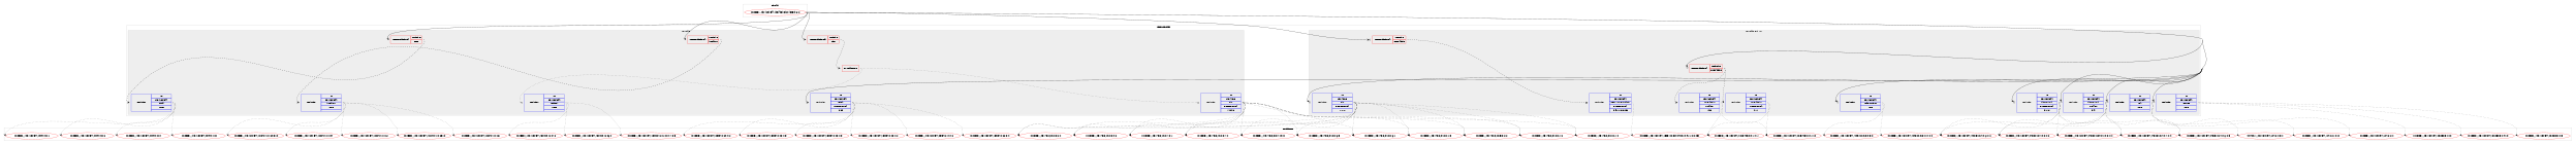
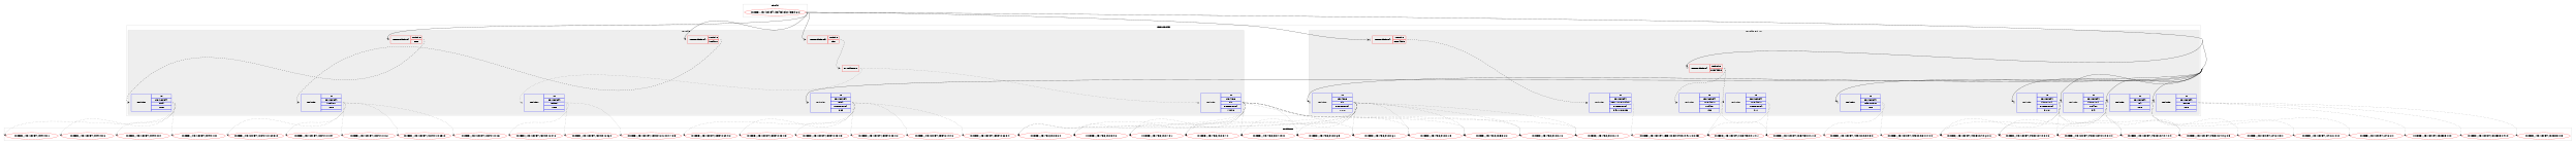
  digraph {
    compound=true
    concentrate=true
    fontname="DejaVu Sans Mono"
    fontsize=10
    newrank=true
    rankdir=TB
    ranksep=1.5
    node [color=red fontname="DejaVu Sans Mono" fontsize=10]
    edge [arrowhead=vee fontname="DejaVu Sans Mono" headport=w style=dotted tailport=e weight=100]
    n1 [label="portage://dev-haskell/highlighting-kate-0.6.2" width=4]
    n2 [color=blue label=<<TABLE BORDER="0" CELLBORDER="1" CELLSPACING="0" CELLPADDING="4" WIDTH="220"><TR><TD ROWSPAN="6" CELLPADDING="30">pack_dep</TD></TR><TR><TD WIDTH="110">no</TD></TR><TR><TD>dev-haskell</TD></TR><TR><TD>haddock</TD></TR><TR><TD>none</TD></TR><TR><TD></TD></TR></TABLE>> shape=none]
    n3 [color=blue label=<<TABLE BORDER="0" CELLBORDER="1" CELLSPACING="0" CELLPADDING="4" WIDTH="220"><TR><TD ROWSPAN="6" CELLPADDING="30">pack_dep</TD></TR><TR><TD WIDTH="110">no</TD></TR><TR><TD>dev-lang</TD></TR><TR><TD>ghc</TD></TR><TR><TD>greaterequal</TD></TR><TR><TD>7.10.2</TD></TR></TABLE>> shape=none]
    n4 [label=<<TABLE BORDER="0" CELLBORDER="1" CELLSPACING="0" CELLPADDING="4"><TR><TD CELLPADDING="10">any_of_group</TD></TR></TABLE>> shape=none]
    n5 [label=<<TABLE BORDER="0" CELLBORDER="1" CELLSPACING="0" CELLPADDING="4"><TR><TD ROWSPAN="3" CELLPADDING="10">use_conditional</TD></TR><TR><TD>positive</TD></TR><TR><TD>doc</TD></TR></TABLE>> shape=none]
    n6 [color=blue label=<<TABLE BORDER="0" CELLBORDER="1" CELLSPACING="0" CELLPADDING="4" WIDTH="220"><TR><TD ROWSPAN="6" CELLPADDING="30">pack_dep</TD></TR><TR><TD WIDTH="110">no</TD></TR><TR><TD>dev-haskell</TD></TR><TR><TD>hscolour</TD></TR><TR><TD>none</TD></TR><TR><TD></TD></TR></TABLE>> shape=none]
    n7 [label=<<TABLE BORDER="0" CELLBORDER="1" CELLSPACING="0" CELLPADDING="4"><TR><TD ROWSPAN="3" CELLPADDING="10">use_conditional</TD></TR><TR><TD>positive</TD></TR><TR><TD>hscolour</TD></TR></TABLE>> shape=none]
    n8 [color=blue label=<<TABLE BORDER="0" CELLBORDER="1" CELLSPACING="0" CELLPADDING="4" WIDTH="220"><TR><TD ROWSPAN="6" CELLPADDING="30">pack_dep</TD></TR><TR><TD WIDTH="110">no</TD></TR><TR><TD>dev-haskell</TD></TR><TR><TD>diff</TD></TR><TR><TD>none</TD></TR><TR><TD></TD></TR></TABLE>> shape=none]
    n9 [label=<<TABLE BORDER="0" CELLBORDER="1" CELLSPACING="0" CELLPADDING="4"><TR><TD ROWSPAN="3" CELLPADDING="10">use_conditional</TD></TR><TR><TD>positive</TD></TR><TR><TD>test</TD></TR></TABLE>> shape=none]
    n10 [color=blue label=<<TABLE BORDER="0" CELLBORDER="1" CELLSPACING="0" CELLPADDING="4" WIDTH="220"><TR><TD ROWSPAN="6" CELLPADDING="30">pack_dep</TD></TR><TR><TD WIDTH="110">no</TD></TR><TR><TD>dev-haskell</TD></TR><TR><TD>cabal</TD></TR><TR><TD>greaterequal</TD></TR><TR><TD>1.10</TD></TR></TABLE>> shape=none]
    n11 [color=blue label=<<TABLE BORDER="0" CELLBORDER="1" CELLSPACING="0" CELLPADDING="4" WIDTH="220"><TR><TD ROWSPAN="6" CELLPADDING="30">pack_dep</TD></TR><TR><TD WIDTH="110">no</TD></TR><TR><TD>dev-haskell</TD></TR><TR><TD>regex-pcre-builtin</TD></TR><TR><TD>greaterequal</TD></TR><TR><TD>0.94.4.8.8.35</TD></TR></TABLE>> shape=none]
    n12 [label=<<TABLE BORDER="0" CELLBORDER="1" CELLSPACING="0" CELLPADDING="4"><TR><TD ROWSPAN="3" CELLPADDING="10">use_conditional</TD></TR><TR><TD>negative</TD></TR><TR><TD>pcre-light</TD></TR></TABLE>> shape=none]
    n13 [color=blue label=<<TABLE BORDER="0" CELLBORDER="1" CELLSPACING="0" CELLPADDING="4" WIDTH="220"><TR><TD ROWSPAN="6" CELLPADDING="30">pack_dep</TD></TR><TR><TD WIDTH="110">no</TD></TR><TR><TD>dev-haskell</TD></TR><TR><TD>pcre-light</TD></TR><TR><TD>greaterequal</TD></TR><TR><TD>0.4</TD></TR></TABLE>> shape=none]
    n14 [color=blue label=<<TABLE BORDER="0" CELLBORDER="1" CELLSPACING="0" CELLPADDING="4" WIDTH="220"><TR><TD ROWSPAN="6" CELLPADDING="30">pack_dep</TD></TR><TR><TD WIDTH="110">no</TD></TR><TR><TD>dev-haskell</TD></TR><TR><TD>pcre-light</TD></TR><TR><TD>smaller</TD></TR><TR><TD>0.5</TD></TR></TABLE>> shape=none]
    n15 [label=<<TABLE BORDER="0" CELLBORDER="1" CELLSPACING="0" CELLPADDING="4"><TR><TD ROWSPAN="3" CELLPADDING="10">use_conditional</TD></TR><TR><TD>positive</TD></TR><TR><TD>pcre-light</TD></TR></TABLE>> shape=none]
    n16 [color=blue label=<<TABLE BORDER="0" CELLBORDER="1" CELLSPACING="0" CELLPADDING="4" WIDTH="220"><TR><TD ROWSPAN="6" CELLPADDING="30">pack_dep</TD></TR><TR><TD WIDTH="110">no</TD></TR><TR><TD>dev-haskell</TD></TR><TR><TD>blaze-html</TD></TR><TR><TD>greaterequal</TD></TR><TR><TD>0.4.2</TD></TR></TABLE>> shape=none]
    n17 [color=blue label=<<TABLE BORDER="0" CELLBORDER="1" CELLSPACING="0" CELLPADDING="4" WIDTH="220"><TR><TD ROWSPAN="6" CELLPADDING="30">pack_dep</TD></TR><TR><TD WIDTH="110">no</TD></TR><TR><TD>dev-haskell</TD></TR><TR><TD>blaze-html</TD></TR><TR><TD>smaller</TD></TR><TR><TD>0.9</TD></TR></TABLE>> shape=none]
    n18 [color=blue label=<<TABLE BORDER="0" CELLBORDER="1" CELLSPACING="0" CELLPADDING="4" WIDTH="220"><TR><TD ROWSPAN="6" CELLPADDING="30">pack_dep</TD></TR><TR><TD WIDTH="110">no</TD></TR><TR><TD>dev-haskell</TD></TR><TR><TD>mtl</TD></TR><TR><TD>none</TD></TR><TR><TD></TD></TR></TABLE>> shape=none]
    n19 [color=blue label=<<TABLE BORDER="0" CELLBORDER="1" CELLSPACING="0" CELLPADDING="4" WIDTH="220"><TR><TD ROWSPAN="6" CELLPADDING="30">pack_dep</TD></TR><TR><TD WIDTH="110">no</TD></TR><TR><TD>dev-haskell</TD></TR><TR><TD>parsec</TD></TR><TR><TD>none</TD></TR><TR><TD></TD></TR></TABLE>> shape=none]
    n20 [color=blue label=<<TABLE BORDER="0" CELLBORDER="1" CELLSPACING="0" CELLPADDING="4" WIDTH="220"><TR><TD ROWSPAN="6" CELLPADDING="30">pack_dep</TD></TR><TR><TD WIDTH="110">no</TD></TR><TR><TD>dev-haskell</TD></TR><TR><TD>utf8-string</TD></TR><TR><TD>none</TD></TR><TR><TD></TD></TR></TABLE>> shape=none]
    n21 [color=blue label=<<TABLE BORDER="0" CELLBORDER="1" CELLSPACING="0" CELLPADDING="4" WIDTH="220"><TR><TD ROWSPAN="6" CELLPADDING="30">pack_dep</TD></TR><TR><TD WIDTH="110">no</TD></TR><TR><TD>dev-lang</TD></TR><TR><TD>ghc</TD></TR><TR><TD>greaterequal</TD></TR><TR><TD>7.4.1</TD></TR></TABLE>> shape=none]
    n22 [label="portage://dev-haskell/haddock-2.14.3.0.7.8.3" width=4]
    n23 [label="portage://dev-haskell/haddock-2.16.1" width=4]
    n24 [label="portage://dev-haskell/haddock-2.17.2" width=4]
    n25 [label="portage://dev-lang/ghc-7.10.3" width=4]
    n26 [label="portage://dev-lang/ghc-7.8.4" width=4]
    n27 [label="portage://dev-lang/ghc-8.0.2" width=4]
    n28 [label="portage://dev-lang/ghc-8.2.1" width=4]
    n29 [label="portage://dev-lang/pcre-8.2.2" width=4]
    n30 [label="portage://dev-lang/ghc-8.4.1" width=4]
    n31 [label="portage://dev-lang/ghc-8.4.2" width=4]
    n32 [label="portage://dev-lang/ghc-8.4.3" width=4]
    n33 [label="portage://dev-lang/ghc-8.6.4" width=4]
    n34 [label="portage://dev-lang/ghc-8.6.5" width=4]
    n35 [label="portage://dev-lang/ghc-8.7.1" width=4]
    n36 [label="portage://dev-haskell/hscolour-1.19" width=4]
    n37 [label="portage://dev-haskell/hscolour-1.20.3-r1" width=4]
    n38 [label="portage://dev-haskell/hscolour-1.22" width=4]
    n39 [label="portage://dev-haskell/hscolour-1.23-r1" width=4]
    n40 [label="portage://dev-haskell/hscolour-1.24" width=4]
    n41 [label="portage://dev-haskell/diff-0.1.3" width=4]
    n42 [label="portage://dev-haskell/diff-0.3.0" width=4]
    n43 [label="portage://dev-haskell/diff-0.3.2" width=4]
    n44 [label="portage://dev-haskell/diff-0.3.4" width=4]
    n45 [label="portage://dev-haskell/cabal-1.18.1.2" width=4]
    n46 [label="portage://dev-haskell/cabal-1.18.1.3" width=4]
    n47 [label="portage://dev-haskell/cabal-1.18.1.5" width=4]
    n48 [label="portage://dev-haskell/cabal-1.20.0.2" width=4]
    n49 [label="portage://dev-haskell/cabal-1.22.8.0" width=4]
    n50 [label="portage://dev-haskell/cabal-2.0.0.2" width=4]
    n51 [label="portage://dev-haskell/regex-pcre-builtin-0.94.4.8.8.35" width=4]
    n52 [label="portage://dev-haskell/pcre-light-0.4-r1" width=4]
    n53 [label="portage://dev-haskell/pcre-light-0.4.0.4" width=4]
    n54 [label="portage://dev-haskell/blaze-html-0.6.1.2" width=4]
    n55 [label="portage://dev-haskell/blaze-html-0.6.1.3" width=4]
    n56 [label="portage://dev-haskell/blaze-html-0.7.1.0" width=4]
    n57 [label="portage://dev-haskell/blaze-hscolour-0.8.1.1" width=4]
    n58 [label="portage://dev-haskell/blaze-html-0.8.1.2" width=4]
-   n59 [label="builtin://dev-haskell/mtl-2.1.3.1" width=4]
+   n59 [label="portage://dev-haskell/mtl-2.1.3.1" width=4]
    n60 [label="portage://dev-haskell/mtl-2.2.1" width=4]
    n61 [label="portage://dev-haskell/mtl-2.2.1-r1" width=4]
    n62 [label="portage://dev-haskell/parsec-3.1.11" width=4]
    n63 [label="portage://dev-haskell/parsec-3.1.5" width=4]
    n64 [label="portage://dev-haskell/parsec-3.1.9-r1" width=4]
    n65 [label="portage://dev-haskell/utf8-string-0.3.8" width=4]
    n66 [label="portage://dev-haskell/utf8-string-1.0.1.1" width=4]
    subgraph cluster_1 {
      color=gray
      label=<<i>ebuild</i>>
      rank=same
      n1
    }
    subgraph cluster_2 {
      color=gray
      label=<<i>dependencies</i>>
      subgraph cluster_3 {
        color=gray
        fillcolor="#eeeeee"
        label=<<i>compile</i>>
        style=filled
        subgraph sub_4 {
          color=gray
          fillcolor="#eeeeee"
          label=<<i>compile</i>>
          style=filled
          n5
          subgraph sub_5 {
            color=gray
            fillcolor="#eeeeee"
            label=<<i>compile</i>>
            style=filled
            n4
            subgraph sub_6 {
              color=gray
              fillcolor="#eeeeee"
              label=<<i>compile</i>>
              style=filled
              n2
            }
            subgraph sub_7 {
              color=gray
              fillcolor="#eeeeee"
              label=<<i>compile</i>>
              style=filled
              n3
            }
          }
        }
        subgraph sub_8 {
          color=gray
          fillcolor="#eeeeee"
          label=<<i>compile</i>>
          style=filled
          n7
          subgraph sub_9 {
            color=gray
            fillcolor="#eeeeee"
            label=<<i>compile</i>>
            style=filled
            n6
          }
        }
        subgraph sub_10 {
          color=gray
          fillcolor="#eeeeee"
          label=<<i>compile</i>>
          style=filled
          n9
          subgraph sub_11 {
            color=gray
            fillcolor="#eeeeee"
            label=<<i>compile</i>>
            style=filled
            n8
          }
        }
        subgraph sub_12 {
          color=gray
          fillcolor="#eeeeee"
          label=<<i>compile</i>>
          style=filled
          n10
        }
      }
      subgraph cluster_13 {
        color=gray
        fillcolor="#eeeeee"
        label=<<i>compile and run</i>>
        style=filled
        subgraph sub_14 {
          color=gray
          fillcolor="#eeeeee"
          label=<<i>compile and run</i>>
          style=filled
          n12
          subgraph sub_15 {
            color=gray
            fillcolor="#eeeeee"
            label=<<i>compile and run</i>>
            style=filled
            n11
          }
        }
        subgraph sub_16 {
          color=gray
          fillcolor="#eeeeee"
          label=<<i>compile and run</i>>
          style=filled
          n15
          subgraph sub_17 {
            color=gray
            fillcolor="#eeeeee"
            label=<<i>compile and run</i>>
            style=filled
            n13
          }
          subgraph sub_18 {
            color=gray
            fillcolor="#eeeeee"
            label=<<i>compile and run</i>>
            style=filled
            n14
          }
        }
        subgraph sub_19 {
          color=gray
          fillcolor="#eeeeee"
          label=<<i>compile and run</i>>
          style=filled
          n16
        }
        subgraph sub_20 {
          color=gray
          fillcolor="#eeeeee"
          label=<<i>compile and run</i>>
          style=filled
          n17
        }
        subgraph sub_21 {
          color=gray
          fillcolor="#eeeeee"
          label=<<i>compile and run</i>>
          style=filled
          n18
        }
        subgraph sub_22 {
          color=gray
          fillcolor="#eeeeee"
          label=<<i>compile and run</i>>
          style=filled
          n19
        }
        subgraph sub_23 {
          color=gray
          fillcolor="#eeeeee"
          label=<<i>compile and run</i>>
          style=filled
          n20
        }
        subgraph sub_24 {
          color=gray
          fillcolor="#eeeeee"
          label=<<i>compile and run</i>>
          style=filled
          n21
        }
      }
      subgraph cluster_25 {
        color=gray
        fillcolor="#eeeeee"
        label=<<i>run</i>>
        style=filled
      }
    }
    subgraph cluster_26 {
      color=gray
      label=<<i>candidates</i>>
      rank=same
      subgraph sub_27 {
        color=black
        label=<<i>candidates</i>>
        nodesep=1
        rank=same
        n22
        n23
        n24
      }
      subgraph sub_28 {
        color=black
        label=<<i>candidates</i>>
        nodesep=1
        rank=same
        n25
        n26
        n27
        n28
        n29
        n30
        n31
        n32
        n33
        n34
        n35
      }
      subgraph sub_29 {
        color=black
        label=<<i>candidates</i>>
        nodesep=1
        rank=same
        n36
        n37
        n38
        n39
        n40
      }
      subgraph sub_30 {
        color=black
        label=<<i>candidates</i>>
        nodesep=1
        rank=same
        n41
        n42
        n43
        n44
      }
      subgraph sub_31 {
        color=black
        label=<<i>candidates</i>>
        nodesep=1
        rank=same
        n45
        n46
        n47
        n48
        n49
        n50
      }
      subgraph sub_32 {
        color=black
        label=<<i>candidates</i>>
        nodesep=1
        rank=same
        n51
      }
      subgraph sub_33 {
        color=black
        label=<<i>candidates</i>>
        nodesep=1
        rank=same
        n52
        n53
      }
      subgraph sub_34 {
        color=black
        label=<<i>candidates</i>>
        nodesep=1
        rank=same
        n52
        n53
      }
      subgraph sub_35 {
        color=black
        label=<<i>candidates</i>>
        nodesep=1
        rank=same
        n54
        n55
        n56
        n57
        n58
      }
      subgraph sub_36 {
        color=black
        label=<<i>candidates</i>>
        nodesep=1
        rank=same
        n54
        n55
        n56
        n57
        n58
      }
      subgraph sub_37 {
        color=black
        label=<<i>candidates</i>>
        nodesep=1
        rank=same
        n59
        n60
        n61
      }
      subgraph sub_38 {
        color=black
        label=<<i>candidates</i>>
        nodesep=1
        rank=same
        n62
        n63
        n64
      }
      subgraph sub_39 {
        color=black
        label=<<i>candidates</i>>
        nodesep=1
        rank=same
        n65
        n66
      }
      subgraph sub_40 {
        color=black
        label=<<i>candidates</i>>
        nodesep=1
        rank=same
        n25
        n26
        n27
        n28
        n29
        n30
        n31
        n32
        n33
        n34
        n35
      }
    }
    n1 -> n5 [style=solid weight=20]
    n1 -> n7 [style=solid weight=20]
    n1 -> n9 [style=solid weight=20]
    n1 -> n10 [style=solid weight=20]
    n1 -> n12 [arrowhead=odotvee style=solid weight=20]
    n1 -> n15 [arrowhead=odotvee style=solid weight=20]
    n1 -> n16 [arrowhead=odotvee style=solid weight=20]
    n1 -> n17 [arrowhead=odotvee style=solid weight=20]
    n1 -> n18 [arrowhead=odotvee style=solid weight=20]
    n1 -> n19 [arrowhead=odotvee style=solid weight=20]
    n1 -> n20 [arrowhead=odotvee style=solid weight=20]
    n1 -> n21 [arrowhead=odotvee style=solid weight=20]
    n2 -> n22
    n2 -> n23
    n2 -> n24
    n3 -> n25
    n3 -> n26
    n3 -> n27
    n3 -> n28
    n3 -> n29
    n3 -> n30
    n3 -> n31
    n3 -> n32
    n3 -> n33
    n3 -> n34
    n3 -> n35
    n4 -> n2 [arrowhead=oinv weight=20]
    n4 -> n3 [arrowhead=oinv weight=20]
    n5 -> n4 [style=dashed weight=20]
    n6 -> n36
    n6 -> n37
    n6 -> n38
    n6 -> n39
    n6 -> n40
    n7 -> n6 [style=dashed weight=20]
    n8 -> n41
    n8 -> n42
    n8 -> n43
    n8 -> n44
    n9 -> n8 [style=dashed weight=20]
    n10 -> n45
    n10 -> n46
    n10 -> n47
    n10 -> n48
    n10 -> n49
    n10 -> n50
    n11 -> n51
    n12 -> n11 [style=dashed weight=20]
    n13 -> n52
    n13 -> n53
    n14 -> n52
    n14 -> n53
    n15 -> n13 [style=dashed weight=20]
    n15 -> n14 [style=dashed weight=20]
    n16 -> n54
    n16 -> n55
    n16 -> n56
    n16 -> n57
    n16 -> n58
    n17 -> n54
    n17 -> n55
    n17 -> n56
    n17 -> n57
    n17 -> n58
    n18 -> n59
    n18 -> n60
    n18 -> n61
    n19 -> n62
    n19 -> n63
    n19 -> n64
    n20 -> n65
    n20 -> n66
    n21 -> n25
    n21 -> n26
    n21 -> n27
    n21 -> n28
    n21 -> n29
    n21 -> n30
    n21 -> n31
    n21 -> n32
    n21 -> n33
    n21 -> n34
    n21 -> n35
  }
